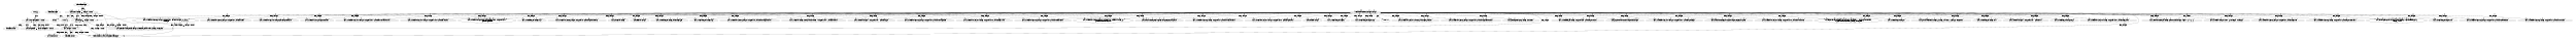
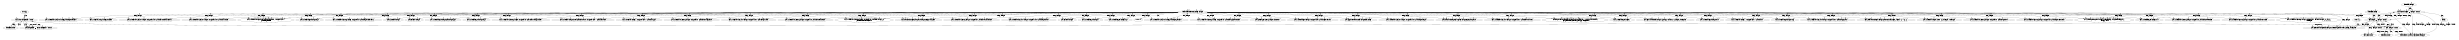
  digraph {
    n1 [label="(Call,assert(image != (Image *) NULL))"]
    n2 [label="(Call,image != (Image *) NULL)"]
    n3 [label="(Block,)"]
    n4 [label="(MethodReturn,static MagickBooleanType)"]
    n5 [label="(Call,(Image *) NULL)"]
    n6 [label="(Call,OpenBlob(image_info,image,WriteBinaryBlobMode,&image->exception))"]
    n7 [label="(Call,time(NULL))"]
    n8 [label="(Identifier,NULL)"]
    n9 [label="(MethodParameterIn,Image *image)"]
-   n10 [label="(Call,WriteBlobMSBShort(columns,pdb_image.y_anchor))"]
+   n10 [label="(Call,WriteBlobMSBShort(image,pdb_image.y_anchor))"]
    n11 [label="(Call,WriteBlobMSBLong(image,(unsigned int) pdb_info.application_info))"]
    n12 [label="(Call,GetImageProperty(image,\"comment\"))"]
    n13 [label="(Call,WriteBlobByte(image,(unsigned char) pdb_image.version))"]
    n14 [label="(Call,AcquireQuantumInfo(image_info,image))"]
    n15 [label="(Call,WriteBlobMSBShort(image,(unsigned short) pdb_image.height))"]
    n16 [label="(Call,TransformImageColorspace(image,sRGBColorspace))"]
    n17 [label="(Call,WriteBlobMSBShort(image,(unsigned short) pdb_info.attributes))"]
    n18 [label="(Call,ExportQuantumPixels(image,(const CacheView *) NULL,quantum_info,\n      GrayQuantum,scanline,&image->exception))"]
    n19 [label="(Call,WriteBlobByte(image,1))"]
    n20 [label="(Call,GetVirtualPixels(image,0,y,image->columns,1,&image->exception))"]
    n21 [label="(Call,WriteBlobByte(image,0x40))"]
    n22 [label="(Call,WriteBlob(image,4,(unsigned char *) pdb_info.id))"]
    n23 [label="(Call,WriteBlobByte(image,0x6f))"]
    n24 [label="(Call,WriteBlobMSBShort(image,(unsigned short) pdb_image.y_last))"]
    n25 [label="(Call,SetQuantumDepth(image,quantum_info,image->depth > 8 ? 16 : 8))"]
    n26 [label="(Call,WriteBlob(image,(size_t) (q-runlength),runlength))"]
    n27 [label="(Call,WriteBlobMSBLong(image,(unsigned int) pdb_image.note))"]
    n28 [label="(Call,WriteBlobMSBLong(image,(unsigned int) pdb_image.reserved_1))"]
    n29 [label="(Call,SetImageProgress(image,SaveImageTag,(MagickOffsetType) y,\n      image->rows))"]
    n30 [label="(Call,WriteBlobByte(image,0x40))"]
    n31 [label="(Call,WriteBlobMSBLong(image,(unsigned int) pdb_info.create_time))"]
    n32 [label="(Call,WriteBlobMSBLong(image,(unsigned int) pdb_info.sort_info))"]
    n33 [label="(Call,WriteBlobMSBLong(image,(unsigned int) (TellBlob(image)+8+58+q-\n        runlength)))"]
-   n34 [label="(Call,WriteBlobMSBLong(image,(unsigned int) pdb_info.seed))"]
    n35 [label="(Call,WriteBlobMSBShort(image,pdb_image.x_anchor))"]
    n36 [label="(Call,WriteBlobString(image,comment))"]
    n37 [label="(Call,WriteBlobMSBShort(image,(unsigned short) pdb_info.number_records))"]
    n38 [label="(Call,WriteBlobMSBShort(image,(unsigned short) pdb_info.version))"]
    n39 [label="(Call,WriteBlob(image,sizeof(pdb_image.name),(unsigned char *)\n    pdb_image.name))"]
    n40 [label="(Call,WriteBlobByte(image,0x80))"]
    n41 [label="(Call,WriteBlobMSBLong(image,(unsigned int) pdb_image.reserved_2))"]
    n42 [label="(Call,CloseBlob(image))"]
    n43 [label="(Call,TellBlob(image))"]
    n44 [label="(Call,WriteBlobByte(image,pdb_image.type))"]
    n45 [label="(Call,WriteBlobByte(image,0x6f))"]
    n46 [label="(Call,WriteBlobMSBLong(image,(unsigned int) pdb_info.modify_number))"]
    n47 [label="(Call,WriteBlob(image,sizeof(pdb_info.name),(unsigned char *) pdb_info.name))"]
    n48 [label="(Call,WriteBlob(image,4,(unsigned char *) pdb_info.type))"]
    n49 [label="(Call,WriteBlobMSBLong(image,(unsigned int) pdb_info.modify_time))"]
    n50 [label="(Call,WriteBlobMSBShort(image,(unsigned short) pdb_image.width))"]
    n51 [label="(Call,WriteBlobMSBLong(image,(unsigned int) pdb_info.next_record))"]
    n52 [label="(Call,WriteBlobMSBLong(image,(unsigned int) (TellBlob(image)+8*\n    pdb_info.number_records)))"]
    n53 [label="(Call,TransformImageColorspace(image,sRGBColorspace))"]
    n54 [label="(Call,WriteBlobMSBLong(image,(unsigned int) pdb_info.archive_time))"]
    n55 [label="(Call,WriteBlobMSBShort(image,(unsigned short) pdb_image.x_last))"]
    n56 [label="(Call,TellBlob(image))"]
    n57 [label="(Call,WriteBlobByte(image,0))"]
    n58 [label="(Call,WriteBlobByte(image,0x80))"]
    1000110
    n60 [label="(Call,(const ImageInfo *) NULL)"]
    n61 [label="(Identifier,NULL)"]
    n62 [label="(Call,image_info != (const ImageInfo *) NULL)"]
    n63 [label="(Identifier,image)"]
    n64 [label="(Identifier,image)"]
    1000148
    1000136
    n1 -> n2 [label="CFG: "]
    n1 -> n3 [label="AST: "]
    n1 -> n4 [label="DDG: assert(image != (Image *) NULL)"]
    n1 -> n4 [label="DDG: image != (Image *) NULL"]
    n2 -> n1 [label="AST: "]
    n2 -> n1 [label="DDG: image"]
    n2 -> n1 [label="DDG: (Image *) NULL"]
-   n2 -> n4 [label="DDG: (Image *) NULL"]
+   n2 -> n7 [label="DDG: (Image *) NULL"]
    n2 -> n5 [label="CFG: "]
    n2 -> n6 [label="DDG: image"]
    n5 -> n2 [label="AST: "]
    n5 -> n2 [label="DDG: NULL"]
-   n5 -> n4 [label="DDG: (Image *) NULL"]
+   n5 -> n4 [label="DDG: NULL"]
    n5 -> n7 [label="DDG: NULL"]
    n5 -> n8 [label="CFG: "]
    n8 -> n5 [label="AST: "]
    n9 -> n2 [label="DDG: image"]
    n9 -> n4 [label="DDG: image"]
    n9 -> n6 [label="DDG: image"]
    n9 -> n10 [label="DDG: image"]
    n9 -> n11 [label="DDG: image"]
    n9 -> n12 [label="DDG: image"]
    n9 -> n13 [label="DDG: image"]
    n9 -> n14 [label="DDG: image"]
    n9 -> n15 [label="DDG: image"]
    n9 -> n16 [label="DDG: image"]
    n9 -> n17 [label="DDG: image"]
    n9 -> n18 [label="DDG: image"]
    n9 -> n19 [label="DDG: image"]
    n9 -> n20 [label="DDG: image"]
    n9 -> n21 [label="DDG: image"]
    n9 -> n22 [label="DDG: image"]
    n9 -> n23 [label="DDG: image"]
    n9 -> n24 [label="DDG: image"]
    n9 -> n25 [label="DDG: image"]
    n9 -> n26 [label="DDG: assert"]
    n9 -> n27 [label="DDG: image"]
    n9 -> n28 [label="DDG: image"]
    n9 -> n29 [label="DDG: image"]
    n9 -> n30 [label="DDG: image"]
    n9 -> n31 [label="DDG: image"]
    n9 -> n32 [label="DDG: image"]
    n9 -> n33 [label="DDG: image"]
-   n9 -> n34 [label="DDG: image"]
    n9 -> n35 [label="DDG: image"]
    n9 -> n36 [label="DDG: image"]
    n9 -> n37 [label="DDG: image"]
    n9 -> n38 [label="DDG: image"]
    n9 -> n39 [label="DDG: image"]
    n9 -> n40 [label="DDG: image"]
    n9 -> n41 [label="DDG: image"]
    n9 -> n42 [label="DDG: image"]
    n9 -> n43 [label="DDG: image"]
    n9 -> n44 [label="DDG: image"]
    n9 -> n45 [label="DDG: image"]
    n9 -> n46 [label="DDG: image"]
    n9 -> n47 [label="DDG: image"]
    n9 -> n48 [label="DDG: image"]
    n9 -> n49 [label="DDG: image"]
    n9 -> n50 [label="DDG: image"]
    n9 -> n51 [label="DDG: image"]
    n9 -> n52 [label="DDG: image"]
    n9 -> n53 [label="DDG: image"]
    n9 -> n54 [label="DDG: image"]
    n9 -> n55 [label="DDG: image"]
    n9 -> n56 [label="DDG: image"]
    n9 -> n57 [label="DDG: image"]
    n9 -> n58 [label="DDG: image"]
    n9 -> 1000110 [label="AST: "]
    n60 -> n5 [label="DDG: NULL"]
    n60 -> n61 [label="CFG: "]
    n60 -> n62 [label="AST: "]
    n60 -> n62 [label="DDG: NULL"]
    n61 -> n60 [label="AST: "]
    n62 -> n60 [label="CFG: "]
    n63 -> n1 [label="CFG: "]
    n64 -> n2 [label="AST: "]
    1000148 -> n5 [label="AST: "]
    1000136 -> n60 [label="AST: "]
  }
